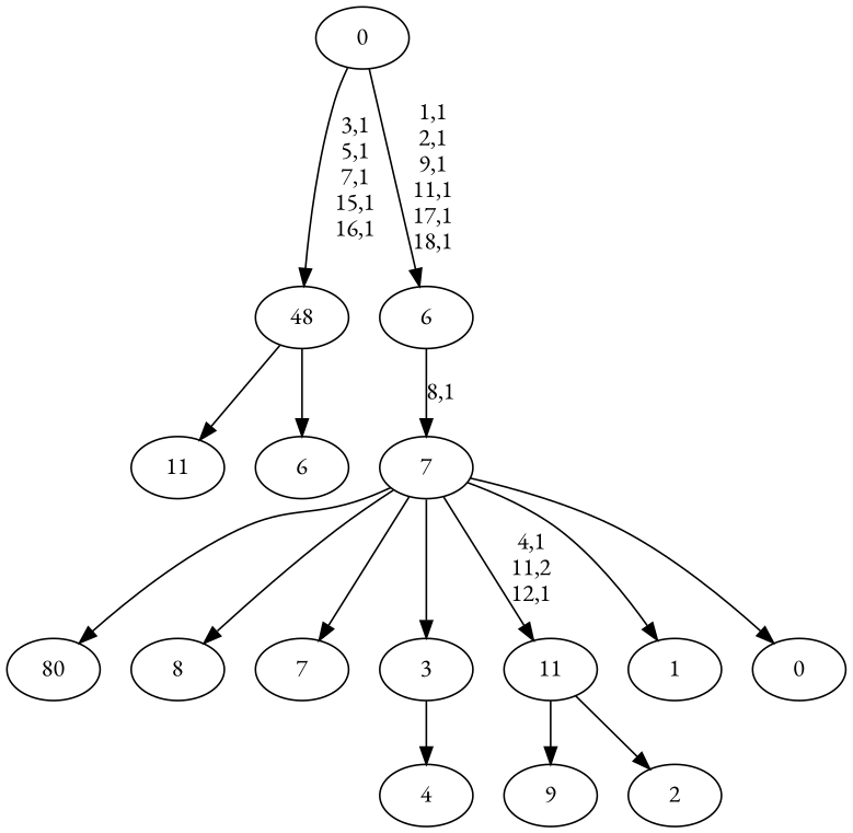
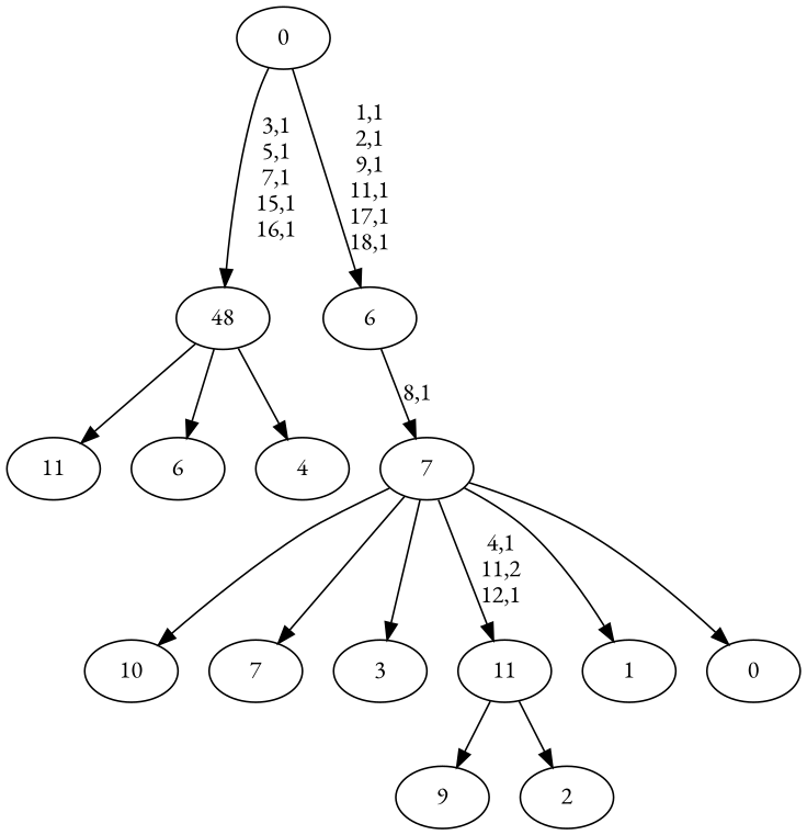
  digraph {
    fontname="EB Garamond"
    node [fontname="EB Garamond"]
    edge [fontname="EB Garamond"]
    n1 [label=11]
-   n2 [label=80]
+   n2 [label=10]
    n3 [label=9]
-   n4 [label=8]
    n5 [label=7]
    n6 [label=6]
    n7 [label=4]
    n8 [label=48]
    n9 [label=3]
    n10 [label=2]
    11
    n12 [label=1]
    n13 [label=0]
    7
    6
    0
    n8 -> n1
    n8 -> n6
-   n9 -> n7
+   n8 -> n7
    11 -> n3
    11 -> n10
    7 -> n2
-   7 -> n4
    7 -> n5
    7 -> n9
    7 -> 11 [label="4,1\n11,2\n12,1"]
    7 -> n12
    7 -> n13
    6 -> 7 [label="8,1"]
    0 -> n8 [label="3,1\n5,1\n7,1\n15,1\n16,1"]
    0 -> 6 [label="1,1\n2,1\n9,1\n11,1\n17,1\n18,1"]
  }
